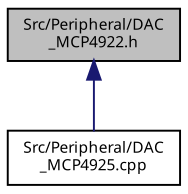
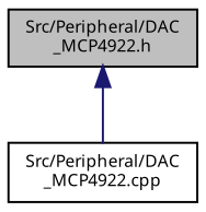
  digraph {
    node [color=black fontname=Sans fontsize=8 shape=record style=filled]
    n1 [fillcolor=grey75 fontcolor=black height=0.2 label="Src/Peripheral/DAC\l_MCP4922.h" width=0.4]
-   n2 [fillcolor=white height=0.2 label="Src/Peripheral/DAC\l_MCP4925.cpp" width=0.4]
+   n2 [fillcolor=white height=0.2 label="Src/Peripheral/DAC\l_MCP4922.cpp" width=0.4]
    n1 -> n2 [color=midnightblue dir=back fontname=Sans fontsize=8 labelfontname=Sans labelfontsize=8 style=solid]
  }
